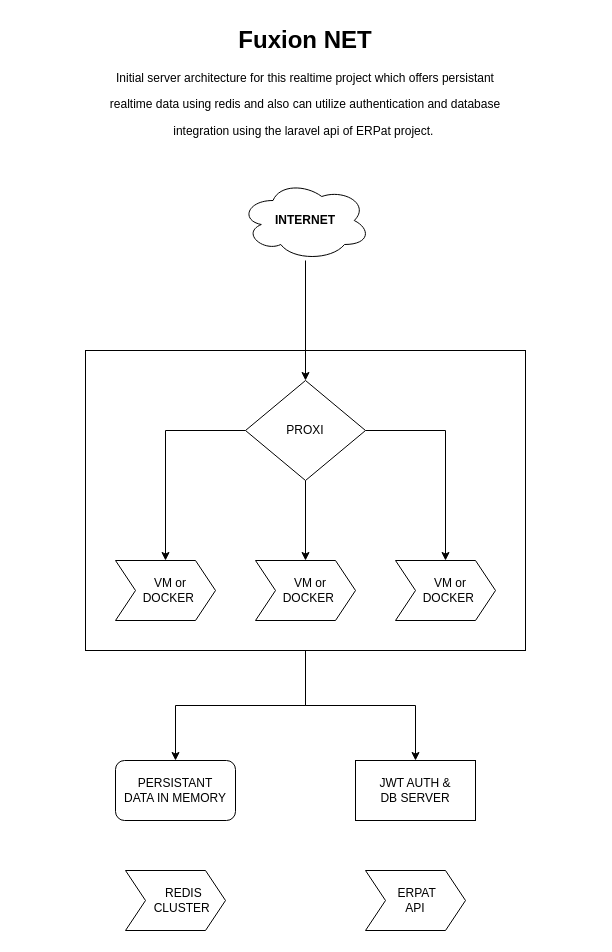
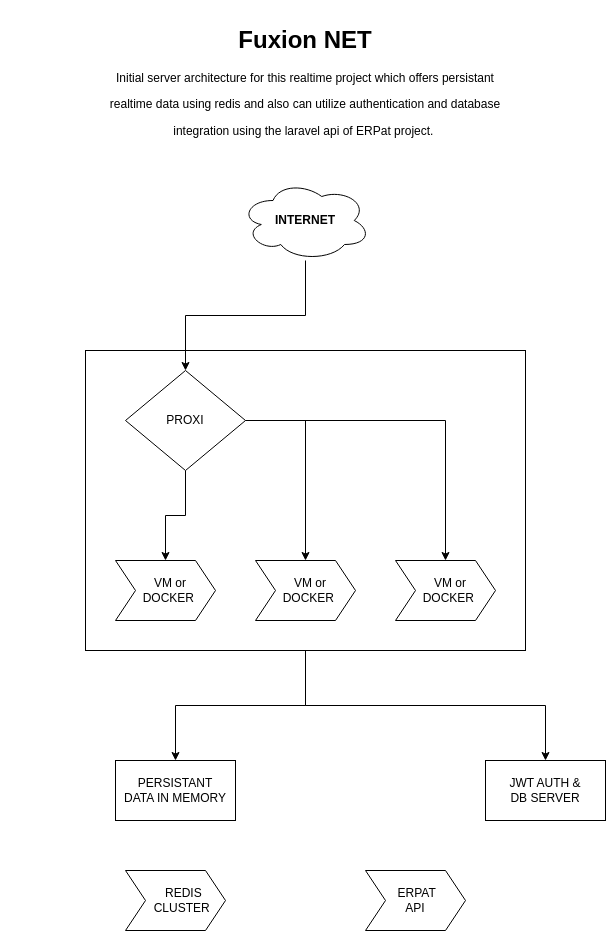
  <mxCell id="0" />
  <mxCell id="1" parent="0" />
  <mxCell id="2" style="edgeStyle=orthogonalEdgeStyle;rounded=0;orthogonalLoop=1;jettySize=auto;html=1;entryX=0.5;entryY=0;entryDx=0;entryDy=0;" edge="1" parent="1" source="4" target="16"><mxGeometry relative="1" as="geometry" /></mxCell>
  <mxCell id="3" style="edgeStyle=orthogonalEdgeStyle;rounded=0;orthogonalLoop=1;jettySize=auto;html=1;" edge="1" parent="1" source="4" target="17"><mxGeometry relative="1" as="geometry" /></mxCell>
  <mxCell id="4" value="" style="rounded=0;whiteSpace=wrap;html=1;" vertex="1" parent="1"><mxGeometry x="85" y="350" width="440" height="300" as="geometry" /></mxCell>
  <mxCell id="5" style="edgeStyle=orthogonalEdgeStyle;rounded=0;orthogonalLoop=1;jettySize=auto;html=1;" edge="1" parent="1" source="6" target="13"><mxGeometry relative="1" as="geometry" /></mxCell>
  <mxCell id="6" value="&lt;b&gt;INTERNET&lt;/b&gt;" style="ellipse;shape=cloud;whiteSpace=wrap;html=1;" vertex="1" parent="1"><mxGeometry x="240" y="180" width="130" height="80" as="geometry" /></mxCell>
  <mxCell id="7" value="&amp;nbsp; &amp;nbsp; &amp;nbsp; &amp;nbsp;VM or&amp;nbsp; &amp;nbsp;&amp;nbsp;&lt;br&gt;&amp;nbsp; DOCKER" style="shape=step;perimeter=stepPerimeter;whiteSpace=wrap;html=1;fixedSize=1;size=20;rotation=0;" vertex="1" parent="1"><mxGeometry x="115" y="560" width="100" height="60" as="geometry" /></mxCell>
  <mxCell id="8" value="&amp;nbsp; &amp;nbsp; &amp;nbsp; &amp;nbsp;VM or&amp;nbsp; &amp;nbsp;&amp;nbsp;&lt;br&gt;&amp;nbsp; DOCKER" style="shape=step;perimeter=stepPerimeter;whiteSpace=wrap;html=1;fixedSize=1;size=20;rotation=0;" vertex="1" parent="1"><mxGeometry x="255" y="560" width="100" height="60" as="geometry" /></mxCell>
  <mxCell id="9" value="&amp;nbsp; &amp;nbsp; &amp;nbsp; &amp;nbsp;VM or&amp;nbsp; &amp;nbsp;&amp;nbsp;&lt;br&gt;&amp;nbsp; DOCKER" style="shape=step;perimeter=stepPerimeter;whiteSpace=wrap;html=1;fixedSize=1;size=20;rotation=0;" vertex="1" parent="1"><mxGeometry x="395" y="560" width="100" height="60" as="geometry" /></mxCell>
  <mxCell id="10" style="edgeStyle=orthogonalEdgeStyle;rounded=0;orthogonalLoop=1;jettySize=auto;html=1;" edge="1" parent="1" source="13" target="8"><mxGeometry relative="1" as="geometry" /></mxCell>
  <mxCell id="11" style="edgeStyle=orthogonalEdgeStyle;rounded=0;orthogonalLoop=1;jettySize=auto;html=1;" edge="1" parent="1" source="13" target="9"><mxGeometry relative="1" as="geometry" /></mxCell>
  <mxCell id="12" style="edgeStyle=orthogonalEdgeStyle;rounded=0;orthogonalLoop=1;jettySize=auto;html=1;" edge="1" parent="1" source="13" target="7"><mxGeometry relative="1" as="geometry" /></mxCell>
- <mxCell id="13" value="PROXI" style="rhombus;whiteSpace=wrap;html=1;" vertex="1" parent="1"><mxGeometry x="245" y="380" width="120" height="100" as="geometry" /></mxCell>
+ <mxCell id="13" value="PROXI" style="rhombus;whiteSpace=wrap;html=1;" vertex="1" parent="1"><mxGeometry x="125" y="370" width="120" height="100" as="geometry" /></mxCell>
  <mxCell id="14" value="&amp;nbsp; &amp;nbsp; &amp;nbsp;REDIS&lt;br&gt;&amp;nbsp; &amp;nbsp; CLUSTER" style="shape=step;perimeter=stepPerimeter;whiteSpace=wrap;html=1;fixedSize=1;size=20;rotation=0;" vertex="1" parent="1"><mxGeometry x="125" y="870" width="100" height="60" as="geometry" /></mxCell>
  <mxCell id="15" value="&amp;nbsp;ERPAT&lt;br&gt;API" style="shape=step;perimeter=stepPerimeter;whiteSpace=wrap;html=1;fixedSize=1;size=20;rotation=0;" vertex="1" parent="1"><mxGeometry x="365" y="870" width="100" height="60" as="geometry" /></mxCell>
- <mxCell id="16" value="PERSISTANT&lt;br&gt;DATA IN MEMORY" style="whiteSpace=wrap;html=1;rounded=1;" vertex="1" parent="1"><mxGeometry x="115" y="760" width="120" height="60" as="geometry" /></mxCell>
- <mxCell id="17" value="JWT AUTH &amp;amp;&lt;br&gt;DB SERVER" style="rounded=0;whiteSpace=wrap;html=1;" vertex="1" parent="1"><mxGeometry x="355" y="760" width="120" height="60" as="geometry" /></mxCell>
+ <mxCell id="16" value="PERSISTANT&lt;br&gt;DATA IN MEMORY" style="rounded=0;whiteSpace=wrap;html=1;" vertex="1" parent="1"><mxGeometry x="115" y="760" width="120" height="60" as="geometry" /></mxCell>
+ <mxCell id="17" value="JWT AUTH &amp;amp;&lt;br&gt;DB SERVER" style="rounded=0;whiteSpace=wrap;html=1;" vertex="1" parent="1"><mxGeometry x="485" y="760" width="120" height="60" as="geometry" /></mxCell>
  <mxCell id="18" value="&lt;h1&gt;Fuxion NET&lt;/h1&gt;&lt;p&gt;Initial server architecture for this realtime project which offers persistant&lt;/p&gt;&lt;p&gt;realtime data using redis and also can utilize authentication and database&lt;/p&gt;&lt;p&gt;integration using the laravel api of ERPat project.&amp;nbsp;&lt;/p&gt;" style="text;html=1;strokeColor=none;fillColor=none;spacing=5;spacingTop=-20;whiteSpace=wrap;overflow=hidden;rounded=0;align=center;" vertex="1" parent="1"><mxGeometry x="20" y="20" width="570" height="140" as="geometry" /></mxCell>
